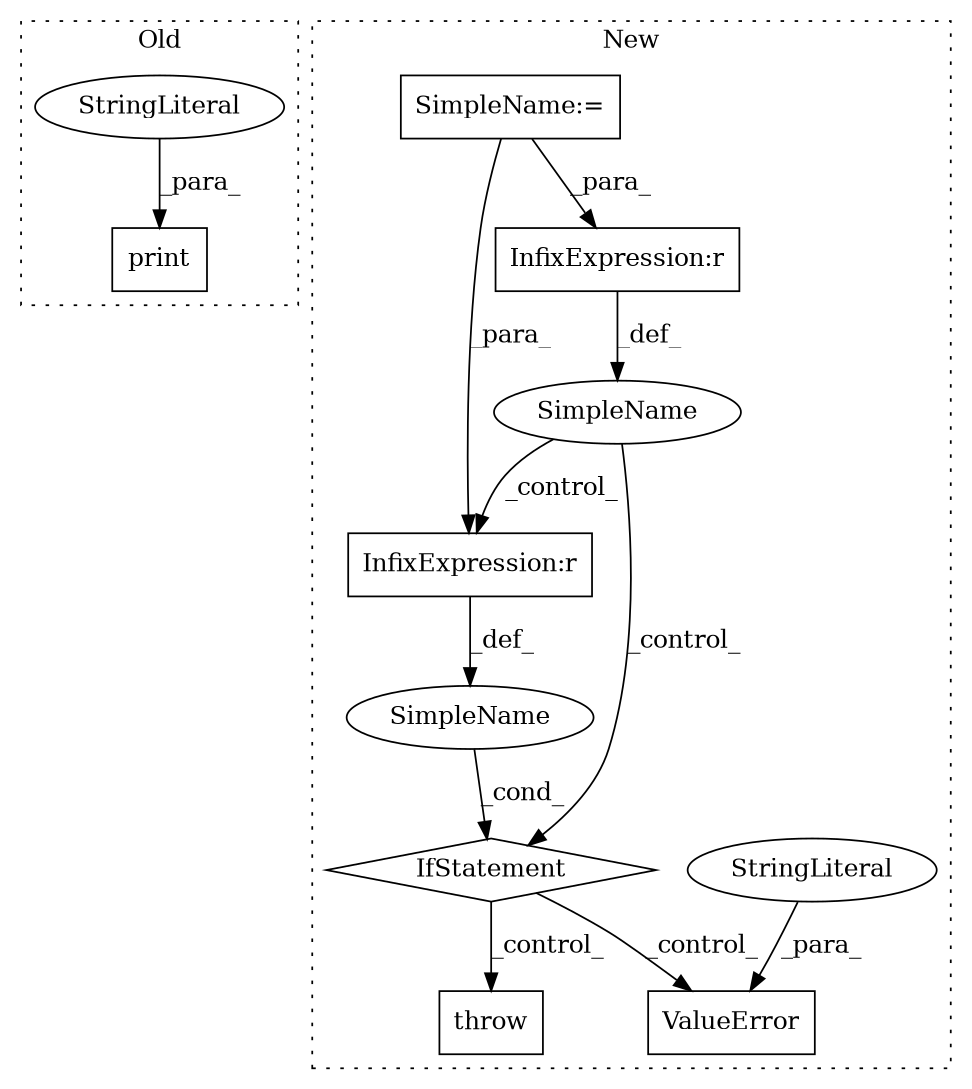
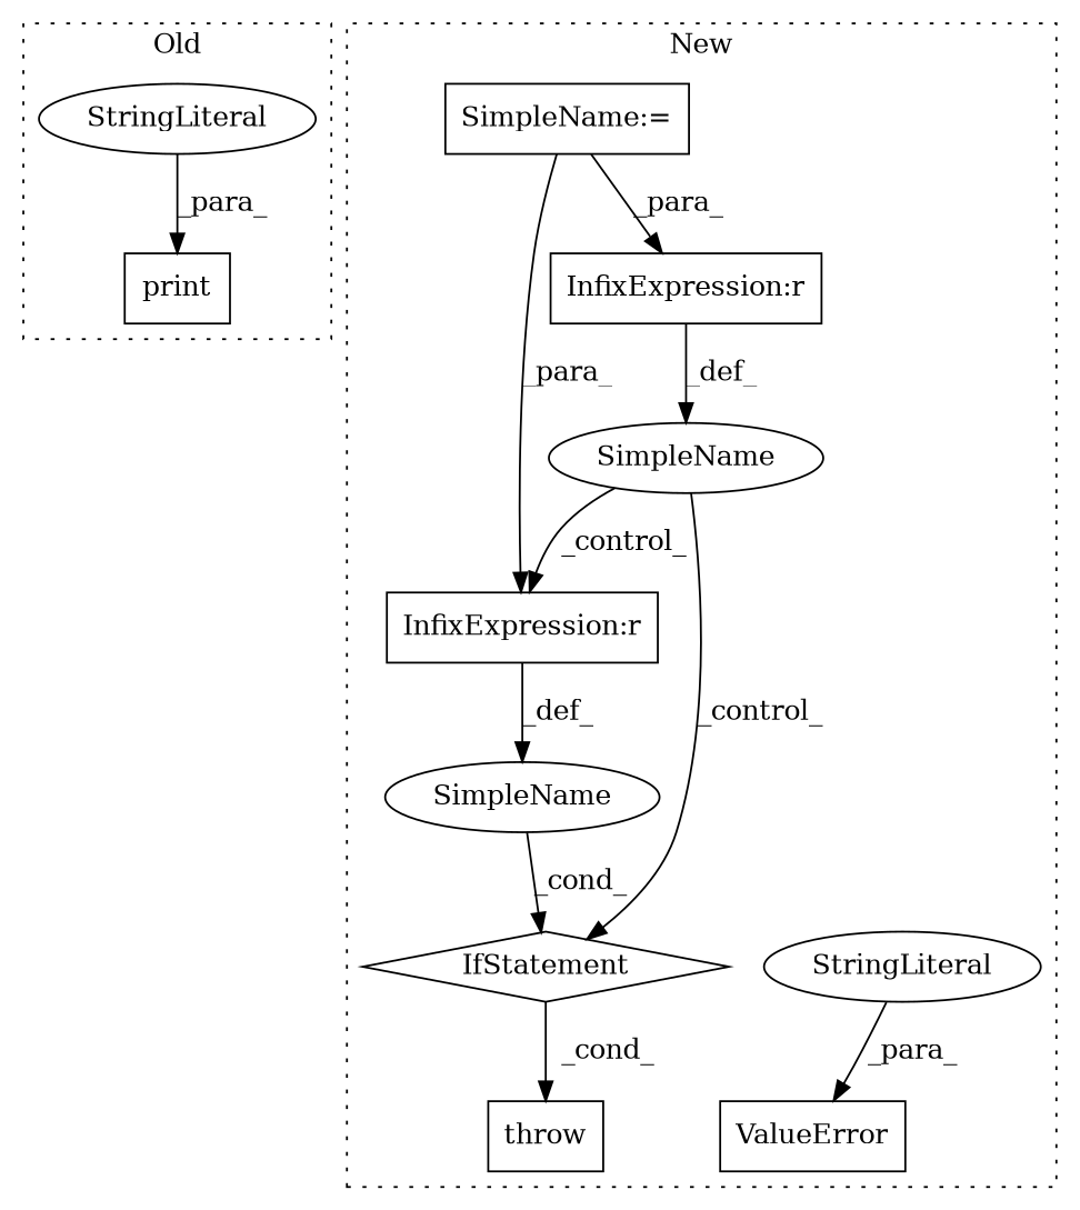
  digraph {
    node [a=32 shape=box]
    n1 [l="6,1" label=print s="5160,5192"]
    n2 [a=45 l=12 label=StringLiteral s=5166 shape=ellipse]
    n3 [l="11,1" label=ValueError s="6667,6722"]
    n4 [a=53 l=6 label=throw s=6661]
    n5 [a=45 l=44 label=StringLiteral s=6678 shape=ellipse]
    n6 [a=25 l="4,2" label=IfStatement s="6422,6439" shape=diamond]
    n7 [a=42 label=SimpleName shape=ellipse]
    n8 [a=7 l=24 label="SimpleName:=" s=5492]
    n9 [a=42 label=SimpleName shape=ellipse]
    n10 [a=27 l=4 label="InfixExpression:r" s=6431]
    n11 [a=27 l=4 label="InfixExpression:r" s=6196]
    subgraph cluster_1 {
      label=Old
      style=dotted
      n1
      n2
    }
    subgraph cluster_2 {
      label=New
      style=dotted
      n3
      n4
      n5
      n6
      n7
      n8
      n9
      n10
      n11
    }
    n2 -> n1 [label=_para_]
    n5 -> n3 [label=_para_]
-   n6 -> n3 [label=_control_]
-   n6 -> n4 [label=_control_]
+   n6 -> n4 [label=_cond_]
    n7 -> n6 [label=_cond_]
    n8 -> n10 [label=_para_]
    n8 -> n11 [label=_para_]
    n9 -> n6 [label=_control_]
    n9 -> n10 [label=_control_]
    n10 -> n7 [label=_def_]
    n11 -> n9 [label=_def_]
  }
